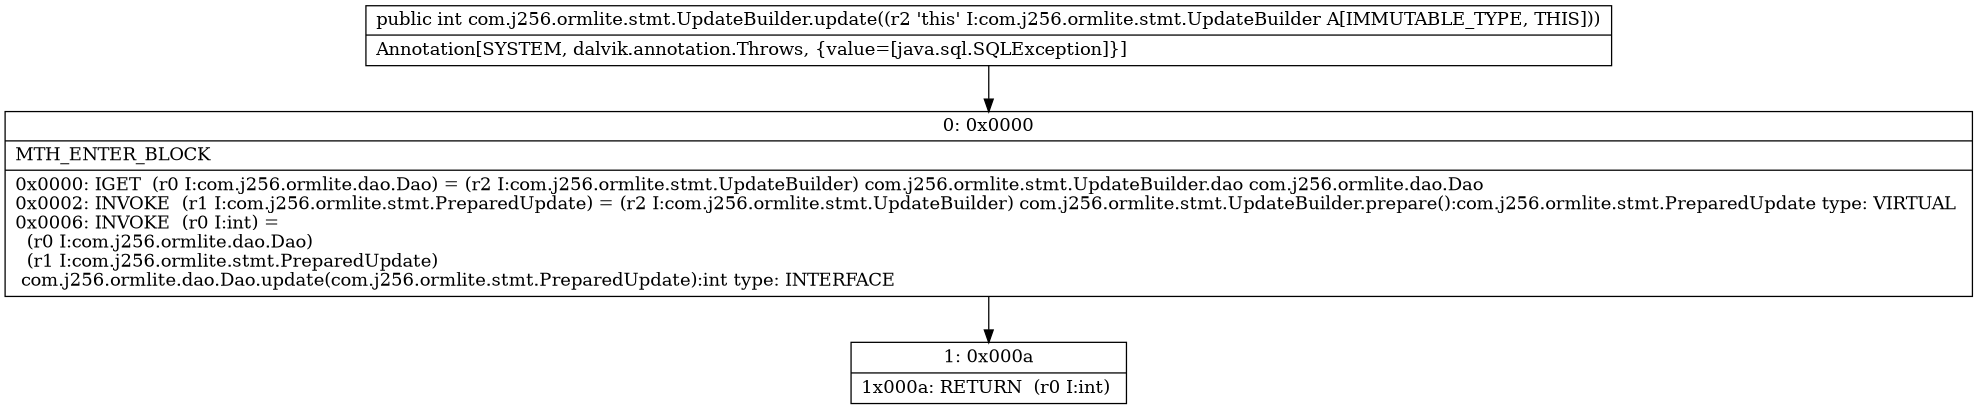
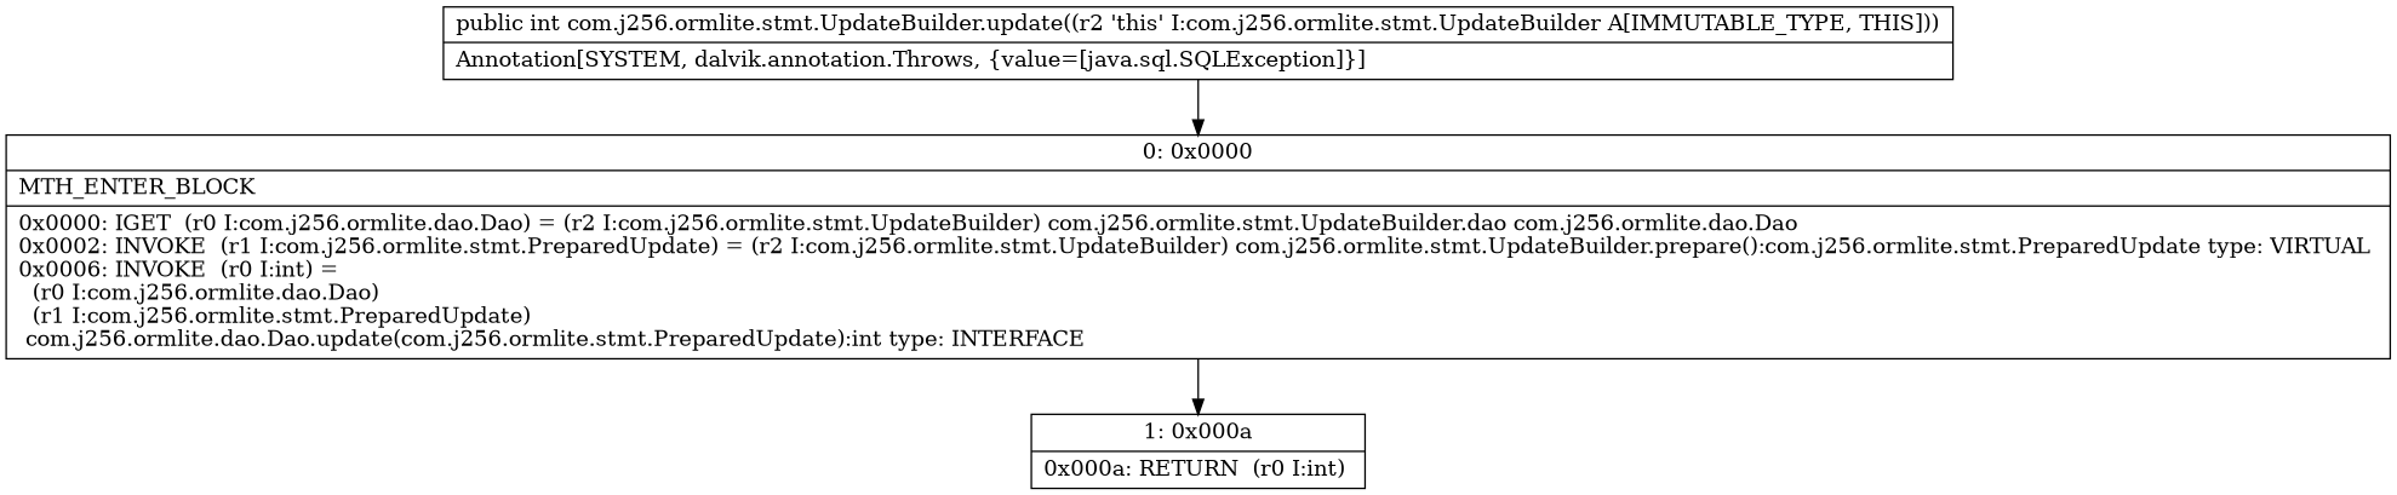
  digraph {
    node [shape=record]
    n1 [label="{0\:\ 0x0000|MTH_ENTER_BLOCK\l|0x0000: IGET  (r0 I:com.j256.ormlite.dao.Dao) = (r2 I:com.j256.ormlite.stmt.UpdateBuilder) com.j256.ormlite.stmt.UpdateBuilder.dao com.j256.ormlite.dao.Dao \l0x0002: INVOKE  (r1 I:com.j256.ormlite.stmt.PreparedUpdate) = (r2 I:com.j256.ormlite.stmt.UpdateBuilder) com.j256.ormlite.stmt.UpdateBuilder.prepare():com.j256.ormlite.stmt.PreparedUpdate type: VIRTUAL \l0x0006: INVOKE  (r0 I:int) = \l  (r0 I:com.j256.ormlite.dao.Dao)\l  (r1 I:com.j256.ormlite.stmt.PreparedUpdate)\l com.j256.ormlite.dao.Dao.update(com.j256.ormlite.stmt.PreparedUpdate):int type: INTERFACE \l}"]
-   n2 [label="{1\:\ 0x000a|1x000a: RETURN  (r0 I:int) \l}"]
+   n2 [label="{1\:\ 0x000a|0x000a: RETURN  (r0 I:int) \l}"]
    n3 [label="{public int com.j256.ormlite.stmt.UpdateBuilder.update((r2 'this' I:com.j256.ormlite.stmt.UpdateBuilder A[IMMUTABLE_TYPE, THIS]))  | Annotation[SYSTEM, dalvik.annotation.Throws, \{value=[java.sql.SQLException]\}]\l}"]
    n1 -> n2
    n3 -> n1
  }
